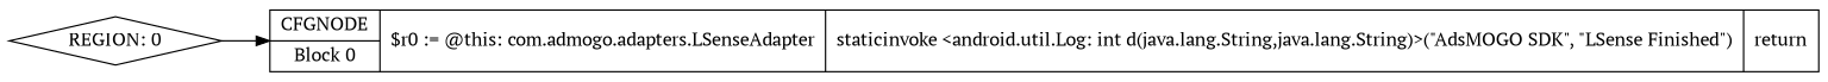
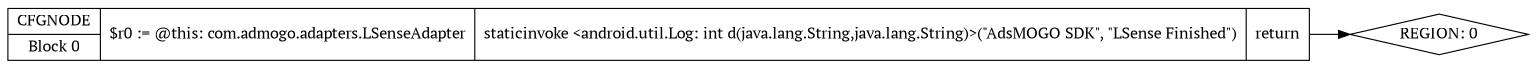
  digraph {
    rankdir=LR
    fontname="PT Serif"
    node [fontname="PT Serif"]
    "REGION: 0" [shape=diamond]
    n2 [label="{{ CFGNODE| Block 0}|$r0 := @this: com.admogo.adapters.LSenseAdapter|staticinvoke \<android.util.Log: int d(java.lang.String,java.lang.String)\>(\"AdsMOGO SDK\", \"LSense Finished\")|return}" shape=record]
-   "REGION: 0" -> n2 [fontname="PT Serif"]
+   n2 -> "REGION: 0" [fontname="PT Serif"]
  }
